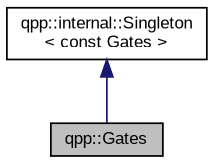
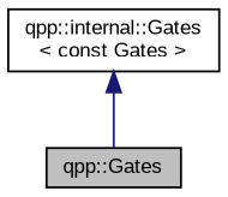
  digraph {
    fontname="Liberation Sans"
    node [color=black fontname="Liberation Sans" fontsize=10 shape=record style=filled]
    n1 [fillcolor=grey75 fontcolor=black height=0.2 label="qpp::Gates" width=0.4]
-   n2 [fillcolor=white height=0.2 label="qpp::internal::Singleton\l\< const Gates \>" width=0.4]
+   n2 [fillcolor=white height=0.2 label="qpp::internal::Gates\l\< const Gates \>" width=0.4]
    n2 -> n1 [color=midnightblue dir=back fontname="Liberation Sans" fontsize=10 labelfontname=Helvetica labelfontsize=10 style=solid]
  }
